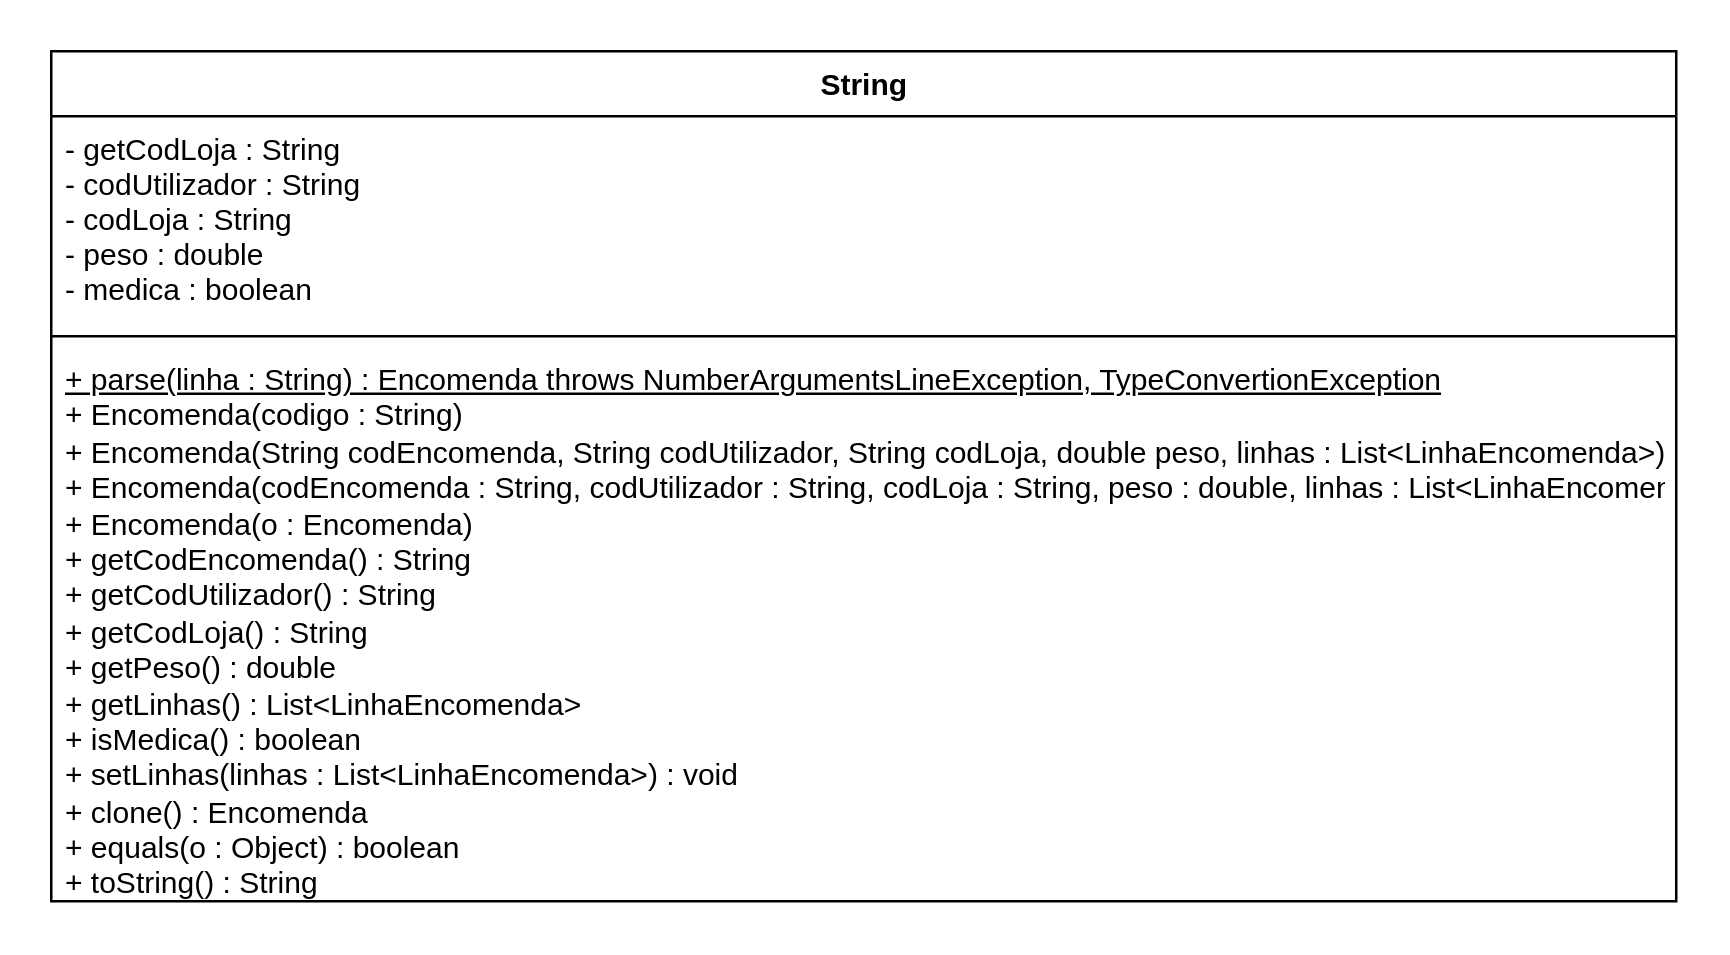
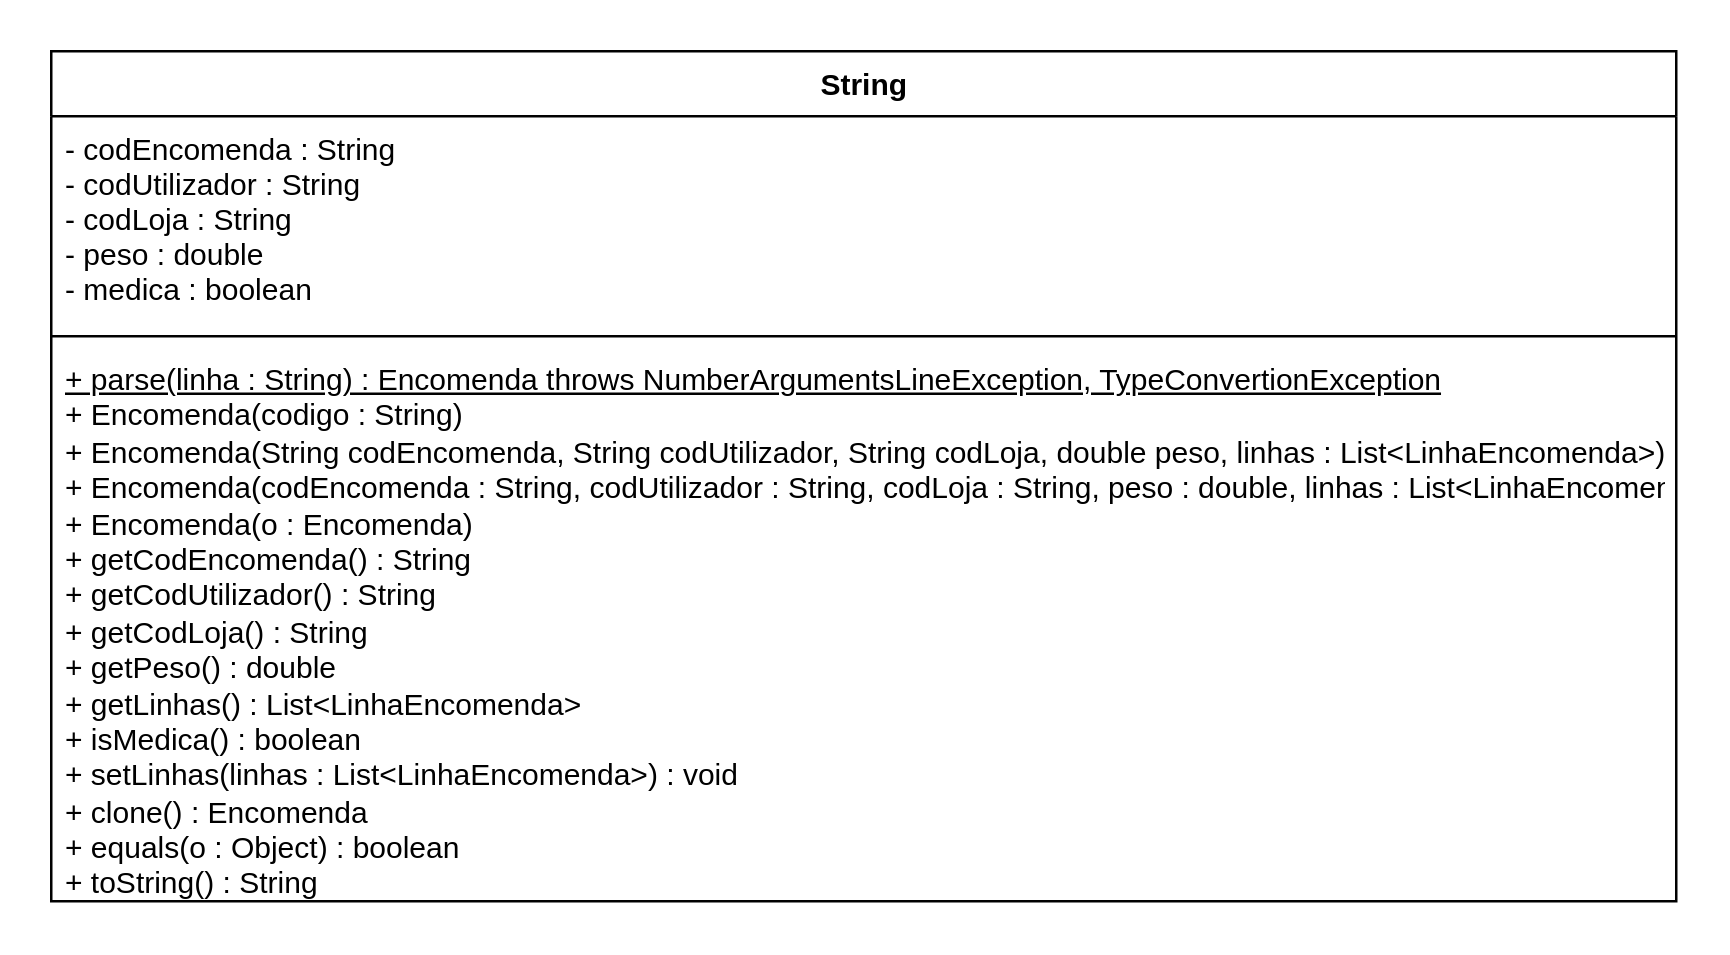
  <mxCell id="0" />
  <mxCell id="1" parent="0" />
  <mxCell id="2" value="String" style="swimlane;fontStyle=1;align=center;verticalAlign=top;childLayout=stackLayout;horizontal=1;startSize=26;horizontalStack=0;resizeParent=1;resizeParentMax=0;resizeLast=0;collapsible=1;marginBottom=0;fontFamily=Helvetica;html=1;" vertex="1" parent="1"><mxGeometry x="20" y="20" width="650" height="340" as="geometry" /></mxCell>
- <mxCell id="3" value="- getCodLoja : String&#10;- codUtilizador : String&#10;- codLoja : String&#10;- peso : double&#10;- medica : boolean" style="text;strokeColor=none;fillColor=none;align=left;verticalAlign=top;spacingLeft=4;spacingRight=4;overflow=hidden;rotatable=0;points=[[0,0.5],[1,0.5]];portConstraint=eastwest;" vertex="1" parent="2"><mxGeometry y="26" width="650" height="84" as="geometry" /></mxCell>
+ <mxCell id="3" value="- codEncomenda : String&#10;- codUtilizador : String&#10;- codLoja : String&#10;- peso : double&#10;- medica : boolean" style="text;strokeColor=none;fillColor=none;align=left;verticalAlign=top;spacingLeft=4;spacingRight=4;overflow=hidden;rotatable=0;points=[[0,0.5],[1,0.5]];portConstraint=eastwest;" vertex="1" parent="2"><mxGeometry y="26" width="650" height="84" as="geometry" /></mxCell>
  <mxCell id="4" value="" style="line;strokeWidth=1;fillColor=none;align=left;verticalAlign=middle;spacingTop=-1;spacingLeft=3;spacingRight=3;rotatable=0;labelPosition=right;points=[];portConstraint=eastwest;" vertex="1" parent="2"><mxGeometry y="110" width="650" height="8" as="geometry" /></mxCell>
  <mxCell id="5" value="&lt;u&gt;+ parse(linha : String) : Encomenda throws NumberArgumentsLineException, TypeConvertionException&lt;/u&gt;&lt;br&gt;+ Encomenda(codigo : String)&lt;br&gt;+ Encomenda(String codEncomenda, String codUtilizador, String codLoja, double peso, linhas : List&amp;lt;LinhaEncomenda&amp;gt;)&lt;br&gt;+ Encomenda(codEncomenda : String, codUtilizador : String, codLoja : String, peso : double, linhas : List&amp;lt;LinhaEncomenda&amp;gt;, medica : boolean) throws EncomendaInvalidaException&lt;br&gt;+ Encomenda(o : Encomenda)&lt;br&gt;+ getCodEncomenda() : String&lt;br&gt;+ getCodUtilizador() : String&lt;br&gt;+ getCodLoja() : String&lt;br&gt;+ getPeso() : double&lt;br&gt;+ getLinhas() : List&amp;lt;LinhaEncomenda&amp;gt;&lt;br&gt;+ isMedica() : boolean&lt;br&gt;+ setLinhas(linhas : List&amp;lt;LinhaEncomenda&amp;gt;) : void&lt;br&gt;+ clone() : Encomenda&lt;br&gt;+ equals(o : Object) : boolean&lt;br&gt;+ toString() : String" style="text;strokeColor=none;fillColor=none;align=left;verticalAlign=top;spacingLeft=4;spacingRight=4;overflow=hidden;rotatable=0;points=[[0,0.5],[1,0.5]];portConstraint=eastwest;html=1;" vertex="1" parent="2"><mxGeometry y="118" width="650" height="222" as="geometry" /></mxCell>
